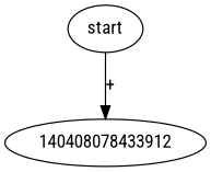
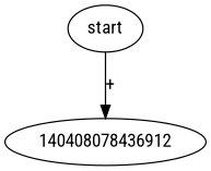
  digraph {
    fontname="Roboto Condensed"
    node [fontname="Roboto Condensed"]
    n1 [label=start]
-   140408078433912
+   140408078433912 [label=140408078436912]
    n1 -> 140408078433912 [label="+" fontname="Roboto Condensed"]
  }
